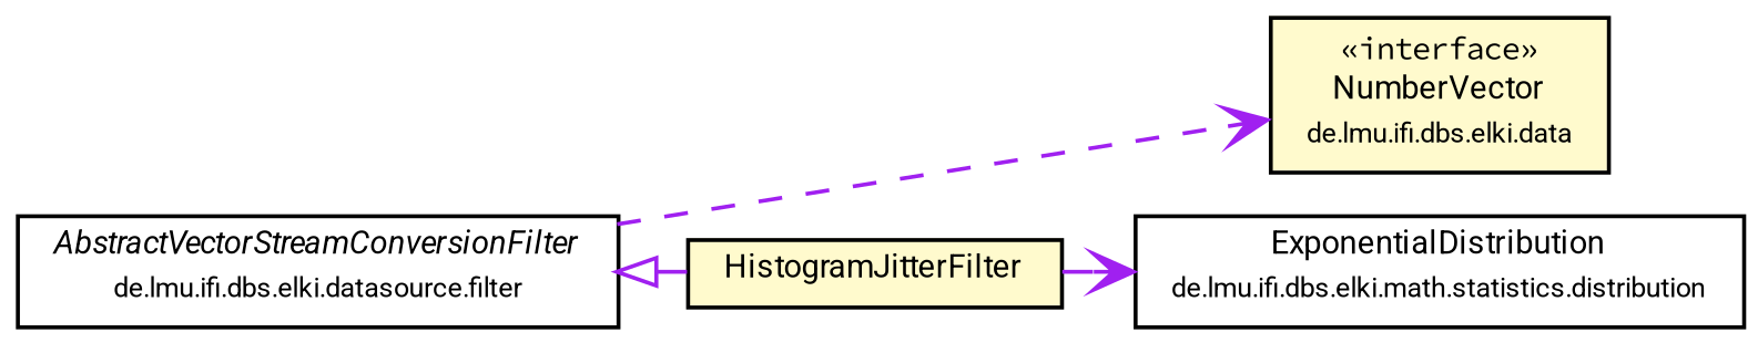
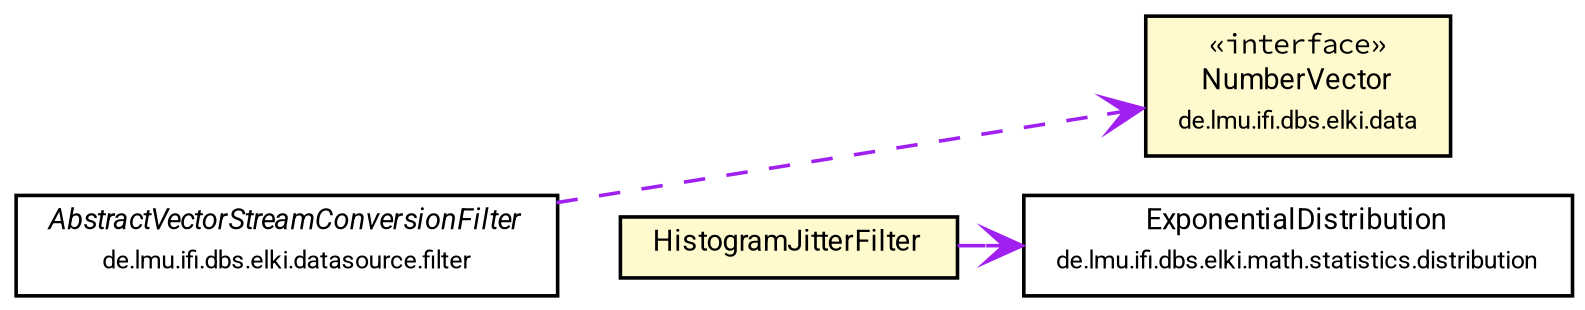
  digraph {
    fontname="Source Code Pro"
    nodesep=0.15
    rankdir=LR
    ranksep=0.25
    node [fontcolor=black fontname="Source Code Pro" fontsize=8 margin=0 shape=plaintext]
    edge [arrowhead=open color=purple fontname="Source Code Pro" fontsize=7 labelfontname=Roboto labelfontsize=7]
    n1 [height=0 label=<<table title="de.lmu.ifi.dbs.elki.data.NumberVector" border="0" cellborder="1" cellspacing="0" cellpadding="2" bgcolor="LemonChiffon" href="../../../data/NumberVector.html" target="_parent"> 		<tr><td><table border="0" cellspacing="0" cellpadding="1"> 		<tr><td align="center" balign="center"> &#171;interface&#187; </td></tr> 		<tr><td align="center" balign="center"> <font face="Roboto">NumberVector</font> </td></tr> 		<tr><td align="center" balign="center"> <font face="Roboto" point-size="7.0">de.lmu.ifi.dbs.elki.data</font> </td></tr> 		</table></td></tr> 		</table>> width=0]
    n2 [height=0 label=<<table title="de.lmu.ifi.dbs.elki.math.statistics.distribution.ExponentialDistribution" border="0" cellborder="1" cellspacing="0" cellpadding="2" href="../../../math/statistics/distribution/ExponentialDistribution.html" target="_parent"> 		<tr><td><table border="0" cellspacing="0" cellpadding="1"> 		<tr><td align="center" balign="center"> <font face="Roboto">ExponentialDistribution</font> </td></tr> 		<tr><td align="center" balign="center"> <font face="Roboto" point-size="7.0">de.lmu.ifi.dbs.elki.math.statistics.distribution</font> </td></tr> 		</table></td></tr> 		</table>> width=0]
    n3 [height=0 label=<<table title="de.lmu.ifi.dbs.elki.datasource.filter.AbstractVectorStreamConversionFilter" border="0" cellborder="1" cellspacing="0" cellpadding="2" href="../AbstractVectorStreamConversionFilter.html" target="_parent"> 		<tr><td><table border="0" cellspacing="0" cellpadding="1"> 		<tr><td align="center" balign="center"> <font face="Roboto"><i>AbstractVectorStreamConversionFilter</i></font> </td></tr> 		<tr><td align="center" balign="center"> <font face="Roboto" point-size="7.0">de.lmu.ifi.dbs.elki.datasource.filter</font> </td></tr> 		</table></td></tr> 		</table>> width=0]
    n4 [height=0 label=<<table title="de.lmu.ifi.dbs.elki.datasource.filter.transform.HistogramJitterFilter" border="0" cellborder="1" cellspacing="0" cellpadding="2" bgcolor="lemonChiffon" href="HistogramJitterFilter.html" target="_parent"> 		<tr><td><table border="0" cellspacing="0" cellpadding="1"> 		<tr><td align="center" balign="center"> <font face="Roboto">HistogramJitterFilter</font> </td></tr> 		</table></td></tr> 		</table>> width=0]
    n3 -> n1 [style=dashed weight=0]
-   n3 -> n4 [arrowtail=empty dir=back weight=10 arrowhead=""]
    n4 -> n2 [weight=1]
  }
